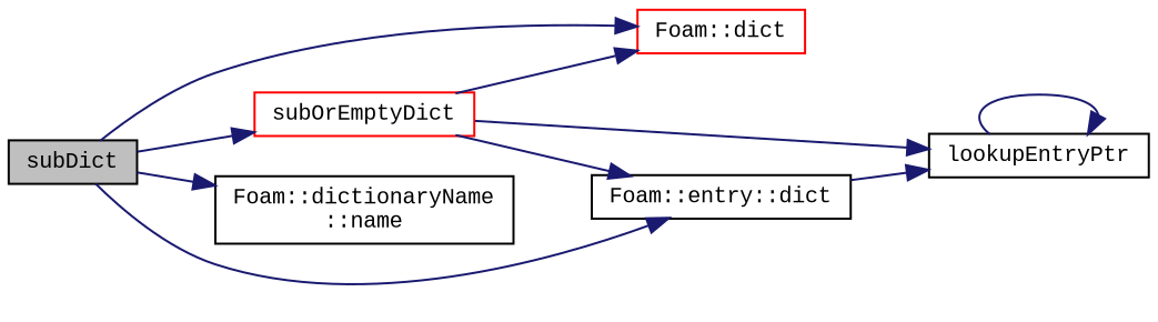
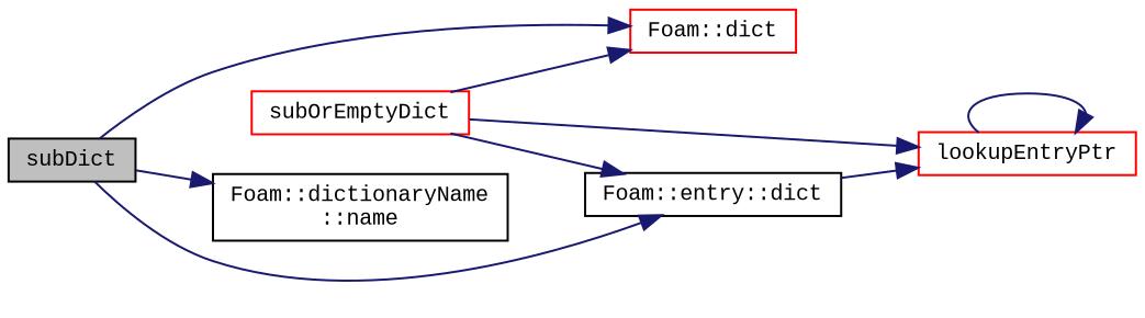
  digraph {
    fontname="Liberation Mono"
    rankdir=LR
    node [color=black fontname="Liberation Mono" fontsize=10 shape=record]
    edge [color=midnightblue fontname="Liberation Mono" fontsize=10 labelfontname=FreeSans labelfontsize=10 style=solid]
    n1 [fillcolor=grey75 fontcolor=black height=0.2 label=subDict style=filled width=0.4]
    n2 [height=0.2 label="Foam::entry::dict" width=0.4]
    n3 [color=red height=0.2 label="Foam::dict" width=0.4]
    n4 [height=0.2 label="Foam::dictionaryName\l::name" width=0.4]
    n5 [color=red height=0.2 label=subOrEmptyDict width=0.4]
-   n6 [height=0.2 label=lookupEntryPtr width=0.4]
+   n6 [color=red height=0.2 label=lookupEntryPtr width=0.4]
    n1 -> n2
    n1 -> n3
    n1 -> n4
-   n1 -> n5
    n2 -> n6
    n5 -> n2
    n5 -> n3
    n5 -> n6
    n6 -> n6
  }
